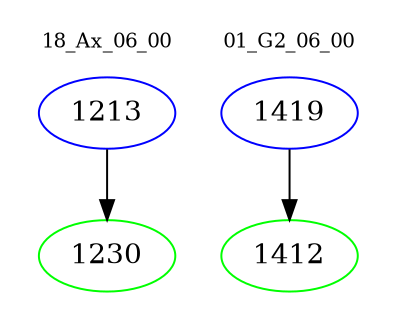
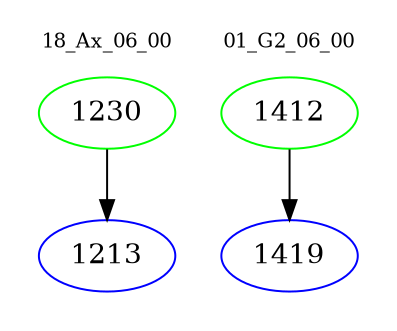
  digraph {
    node [color=blue]
    edge [color=black]
    n1 [label=1213]
    n2 [color=green label=1230]
    n3 [label=1419]
    n4 [color=green label=1412]
    subgraph cluster_1 {
      color=white
      fontsize=10
      label="18_Ax_06_00"
      n1
      n2
    }
    subgraph cluster_2 {
      color=white
      fontsize=10
      label="01_G2_06_00"
      n3
      n4
    }
-   n1 -> n2
-   n3 -> n4
+   n2 -> n1
+   n4 -> n3
  }
